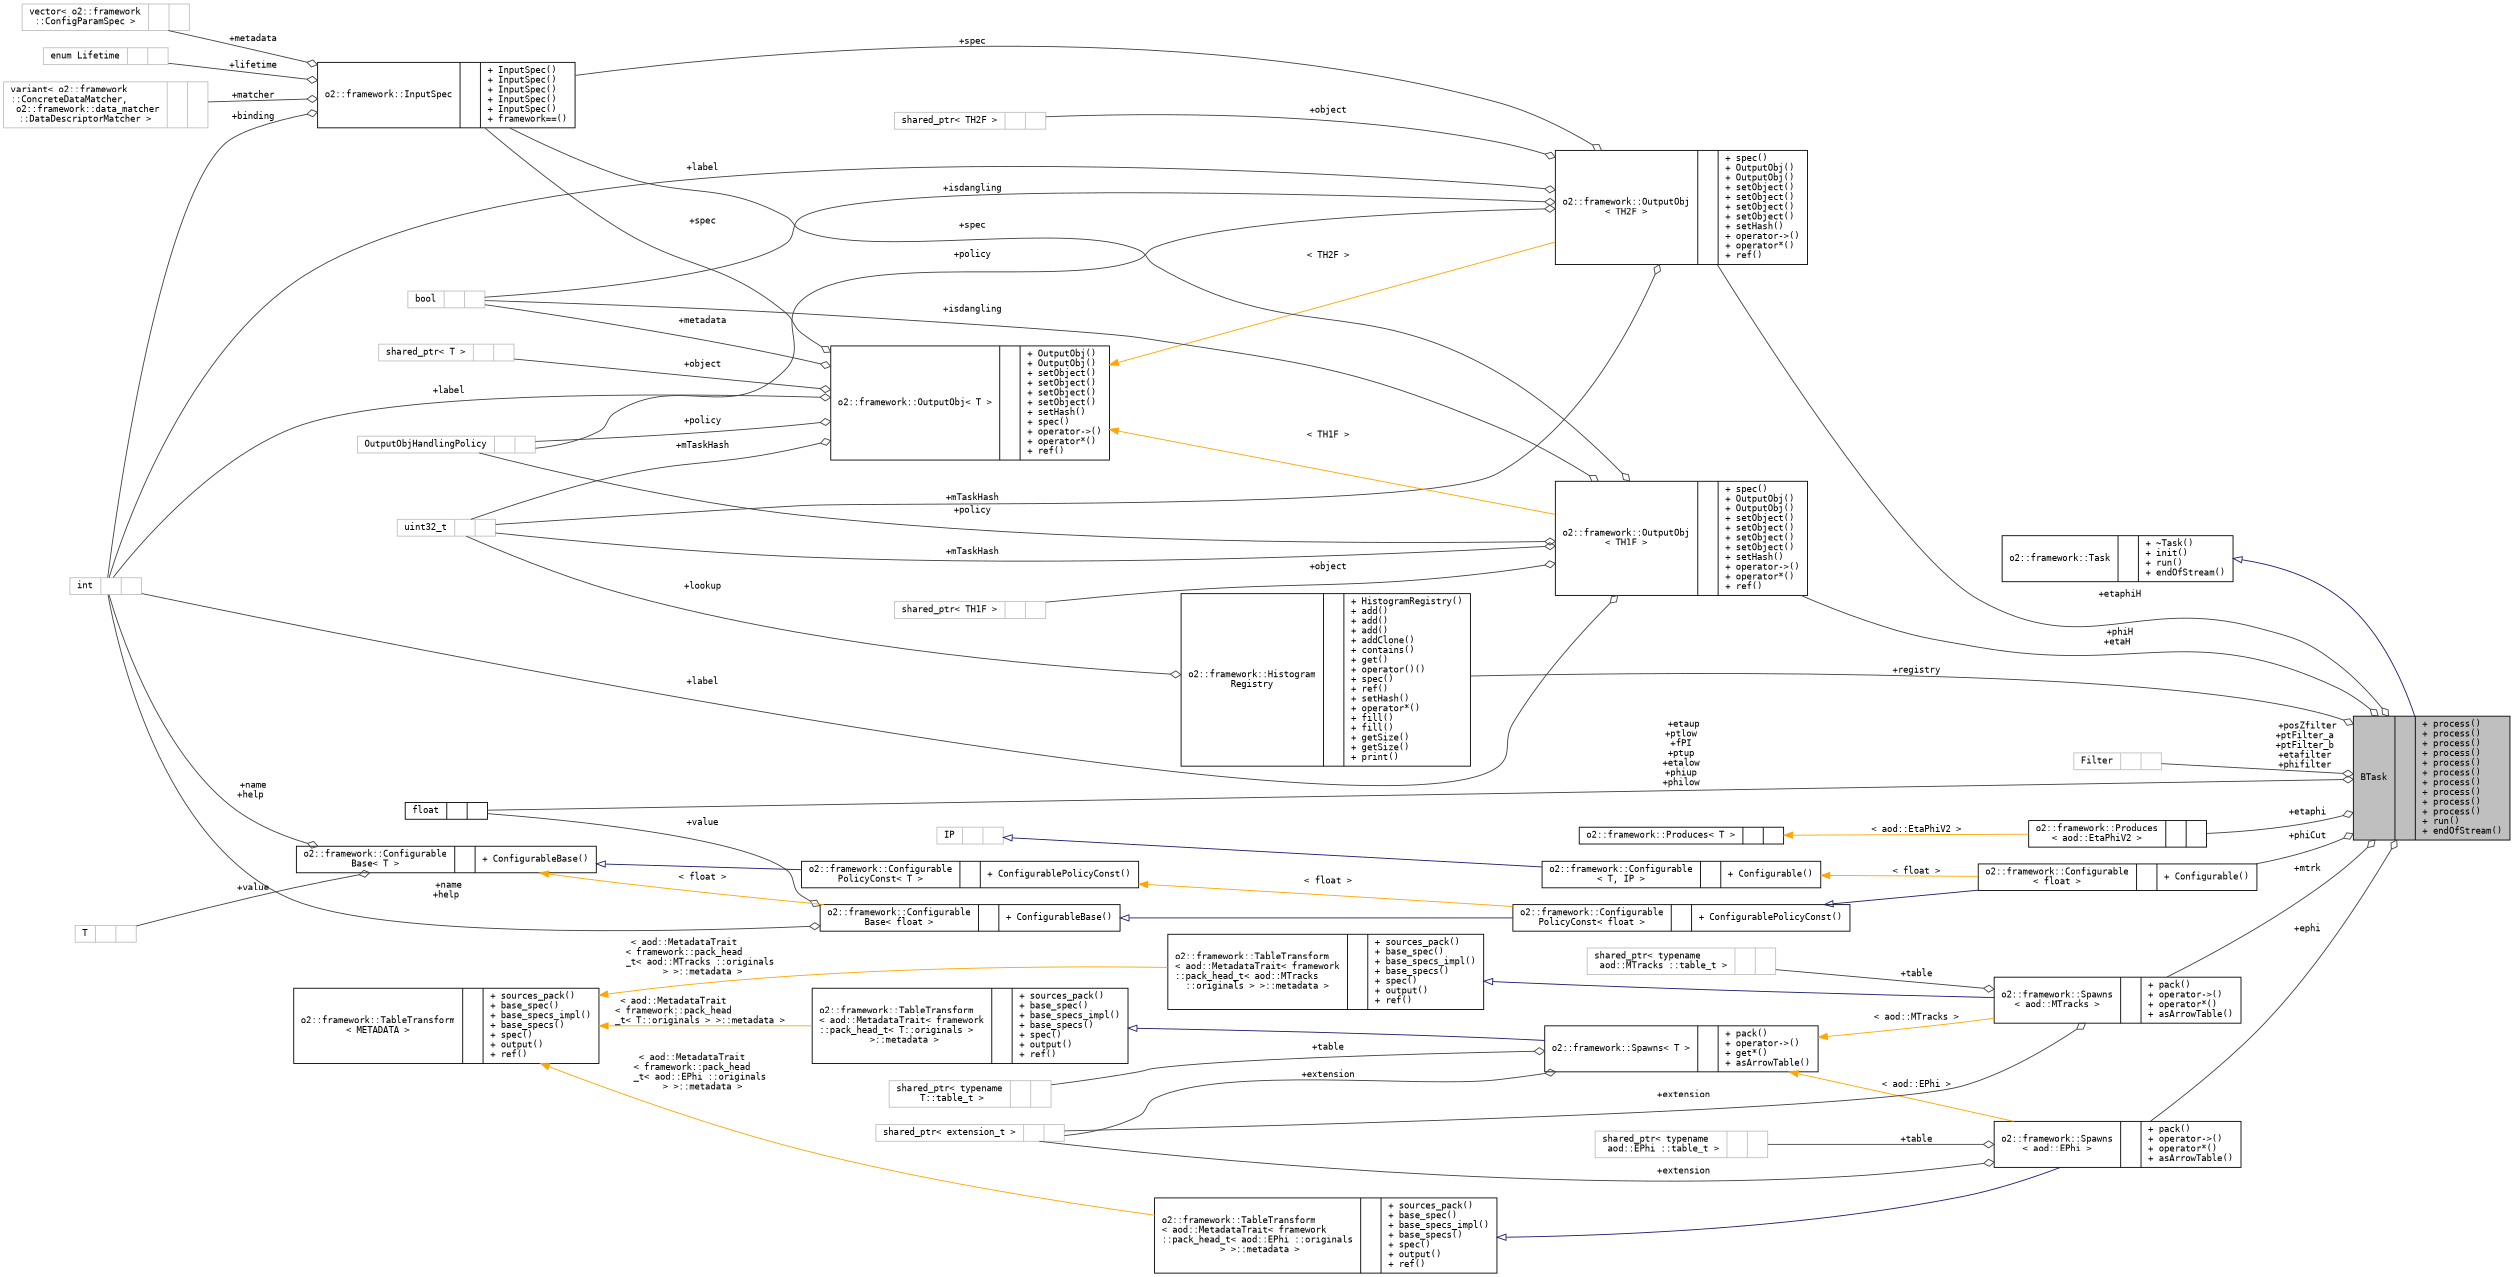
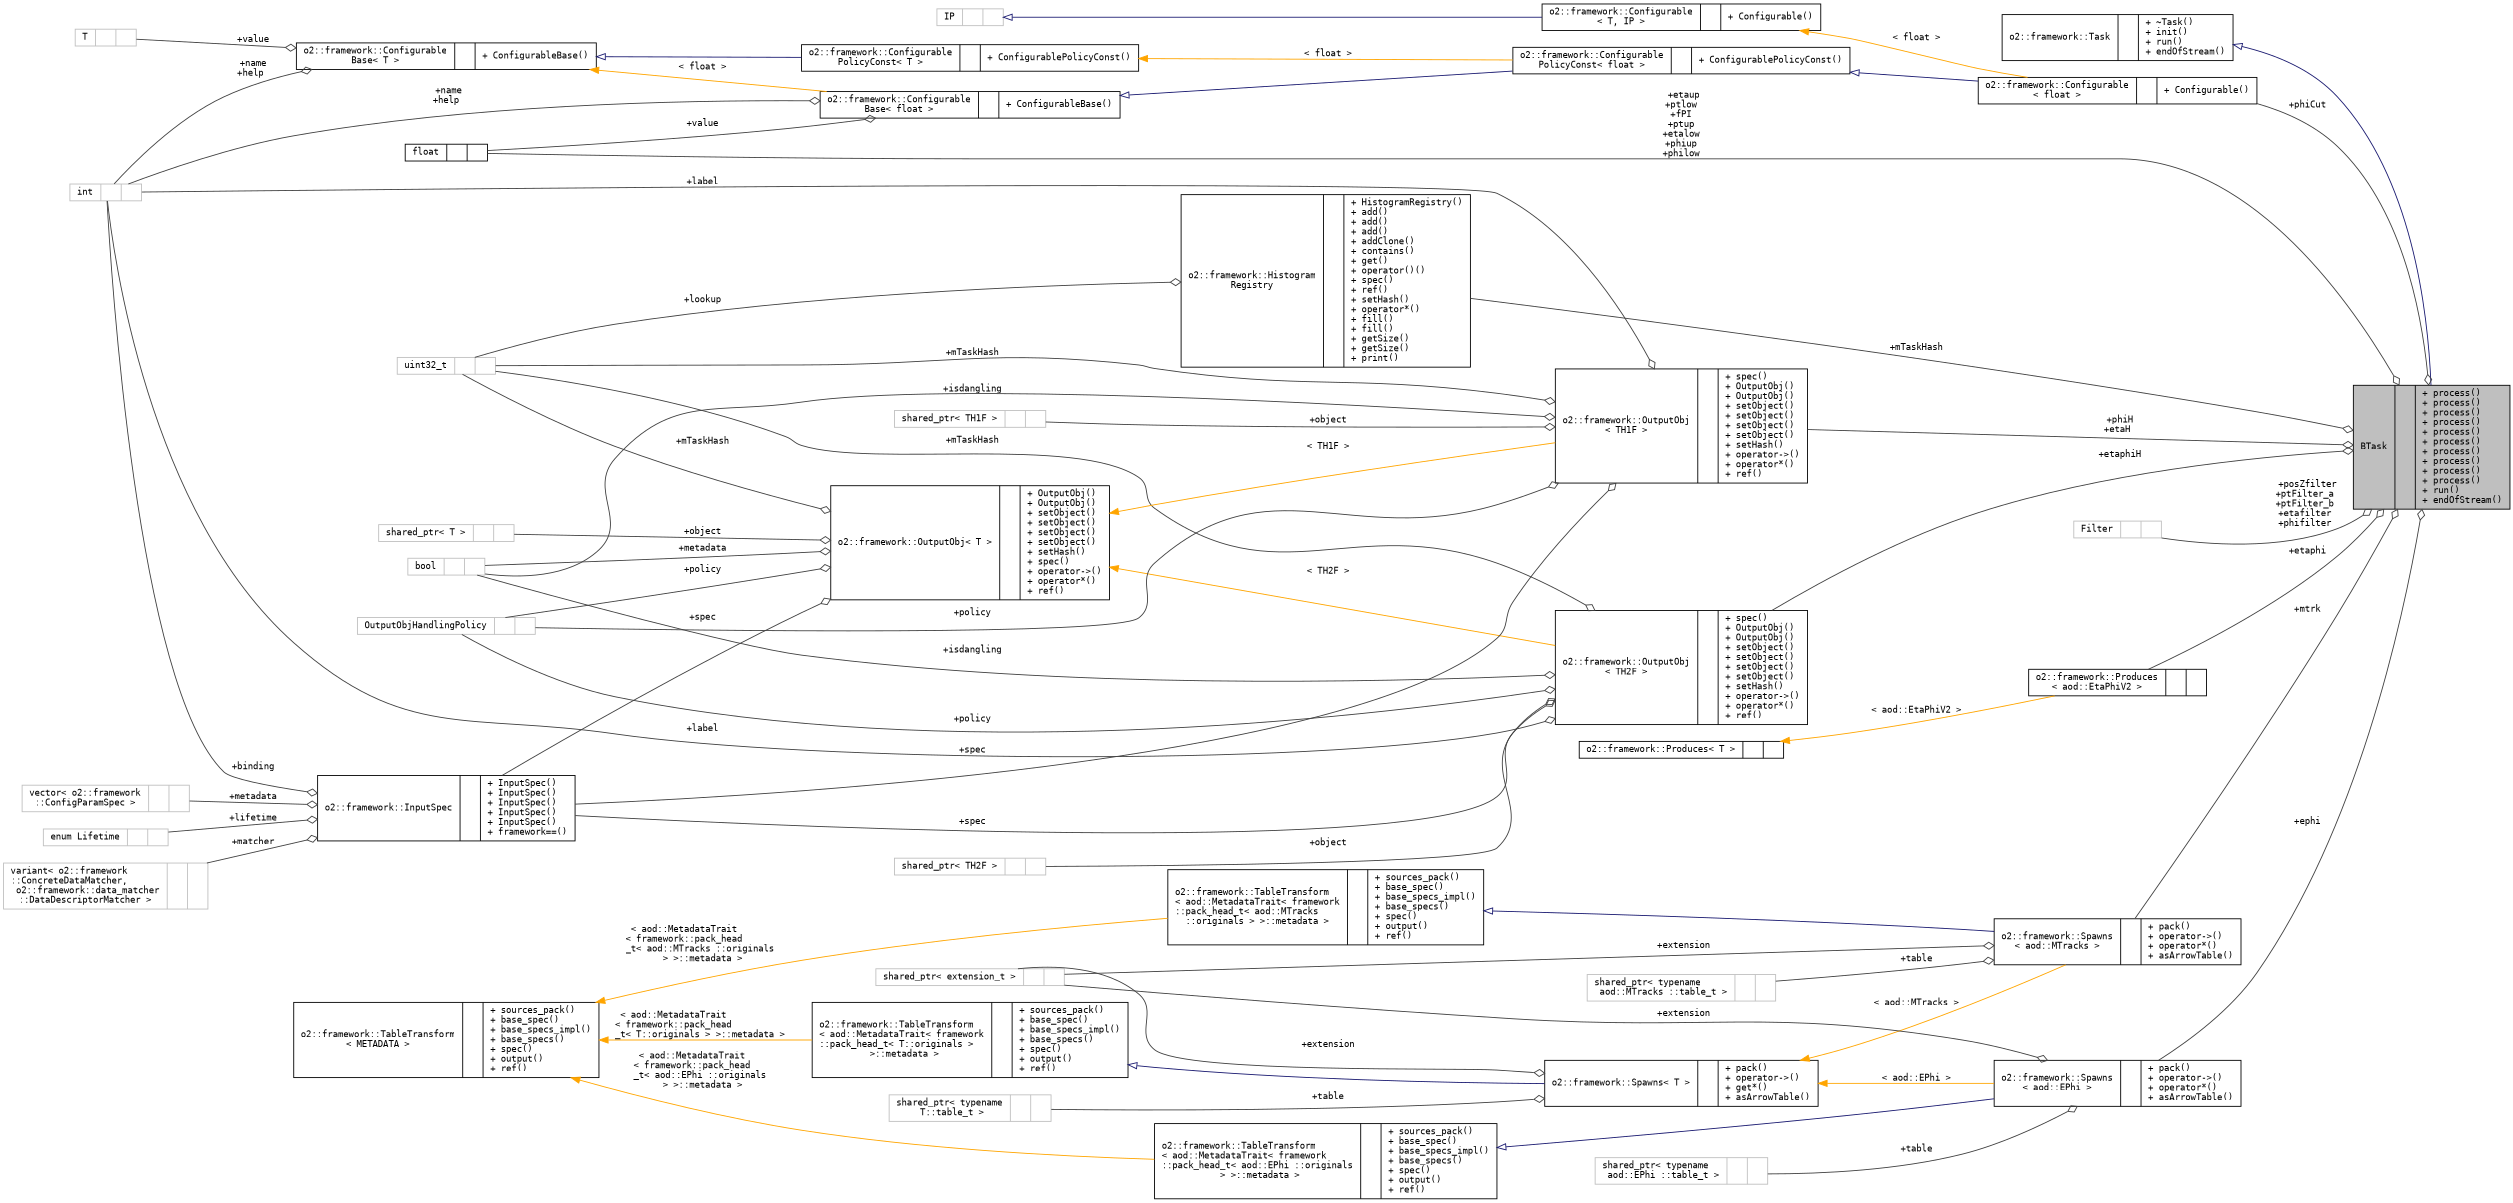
  digraph {
    fontname="DejaVu Sans Mono"
    rankdir=LR
    node [color=black fontname="DejaVu Sans Mono" fontsize=10 shape=record]
    edge [color=grey25 fontname="DejaVu Sans Mono" fontsize=10 labelfontname=Helvetica labelfontsize=10 style=solid arrowhead=odiamond]
    n1 [fillcolor=grey75 fontcolor=black height=0.2 label="{BTask\n||+ process()\l+ process()\l+ process()\l+ process()\l+ process()\l+ process()\l+ process()\l+ process()\l+ process()\l+ process()\l+ run()\l+ endOfStream()\l}" style=filled width=0.4]
    n2 [height=0.2 label="{o2::framework::Task\n||+ ~Task()\l+ init()\l+ run()\l+ endOfStream()\l}" width=0.4]
    n3 [height=0.2 label="{o2::framework::Histogram\lRegistry\n||+ HistogramRegistry()\l+ add()\l+ add()\l+ add()\l+ addClone()\l+ contains()\l+ get()\l+ operator()()\l+ spec()\l+ ref()\l+ setHash()\l+ operator*()\l+ fill()\l+ fill()\l+ getSize()\l+ getSize()\l+ print()\l}" width=0.4]
    n4 [color=grey75 height=0.2 label="{uint32_t\n||}" width=0.4]
    n5 [height=0.2 label="{o2::framework::OutputObj\l\< TH2F \>\n||+ spec()\l+ OutputObj()\l+ OutputObj()\l+ setObject()\l+ setObject()\l+ setObject()\l+ setObject()\l+ setHash()\l+ operator-\>()\l+ operator*()\l+ ref()\l}" width=0.4]
    n6 [height=0.2 label="{o2::framework::OutputObj\< T \>\n||+ OutputObj()\l+ OutputObj()\l+ setObject()\l+ setObject()\l+ setObject()\l+ setObject()\l+ setHash()\l+ spec()\l+ operator-\>()\l+ operator*()\l+ ref()\l}" width=0.4]
    n7 [height=0.2 label="{o2::framework::OutputObj\l\< TH1F \>\n||+ spec()\l+ OutputObj()\l+ OutputObj()\l+ setObject()\l+ setObject()\l+ setObject()\l+ setObject()\l+ setHash()\l+ operator-\>()\l+ operator*()\l+ ref()\l}" width=0.4]
    n8 [color=grey75 height=0.2 label="{Filter\n||}" width=0.4]
    n9 [height=0.2 label="{float\n||}" width=0.4]
    n10 [height=0.2 label="{o2::framework::Configurable\lBase\< float \>\n||+ ConfigurableBase()\l}" width=0.4]
    n11 [height=0.2 label="{o2::framework::Configurable\lPolicyConst\< float \>\n||+ ConfigurablePolicyConst()\l}" width=0.4]
    n12 [height=0.2 label="{o2::framework::Produces\l\< aod::EtaPhiV2 \>\n||}" width=0.4]
    n13 [height=0.2 label="{o2::framework::Produces\< T \>\n||}" width=0.4]
    n14 [height=0.2 label="{o2::framework::Configurable\l\< float \>\n||+ Configurable()\l}" width=0.4]
    n15 [color=grey75 height=0.2 label="{int\n||}" width=0.4]
    n16 [height=0.2 label="{o2::framework::Configurable\lBase\< T \>\n||+ ConfigurableBase()\l}" width=0.4]
    n17 [height=0.2 label="{o2::framework::InputSpec\n||+ InputSpec()\l+ InputSpec()\l+ InputSpec()\l+ InputSpec()\l+ InputSpec()\l+ framework==()\l}" width=0.4]
    n18 [height=0.2 label="{o2::framework::Configurable\lPolicyConst\< T \>\n||+ ConfigurablePolicyConst()\l}" width=0.4]
    n19 [color=grey75 height=0.2 label="{T\n||}" width=0.4]
    n20 [height=0.2 label="{o2::framework::Configurable\l\< T, IP \>\n||+ Configurable()\l}" width=0.4]
    n21 [color=grey75 height=0.2 label="{IP\n||}" width=0.4]
    n22 [height=0.2 label="{o2::framework::Spawns\l\< aod::MTracks \>\n||+ pack()\l+ operator-\>()\l+ operator*()\l+ asArrowTable()\l}" width=0.4]
    n23 [height=0.2 label="{o2::framework::TableTransform\l\< aod::MetadataTrait\< framework\l::pack_head_t\< aod::MTracks \l::originals \> \>::metadata \>\n||+ sources_pack()\l+ base_spec()\l+ base_specs_impl()\l+ base_specs()\l+ spec()\l+ output()\l+ ref()\l}" width=0.4]
    n24 [height=0.2 label="{o2::framework::TableTransform\l\< METADATA \>\n||+ sources_pack()\l+ base_spec()\l+ base_specs_impl()\l+ base_specs()\l+ spec()\l+ output()\l+ ref()\l}" width=0.4]
    n25 [height=0.2 label="{o2::framework::TableTransform\l\< aod::MetadataTrait\< framework\l::pack_head_t\< T::originals \>\l \>::metadata \>\n||+ sources_pack()\l+ base_spec()\l+ base_specs_impl()\l+ base_specs()\l+ spec()\l+ output()\l+ ref()\l}" width=0.4]
    n26 [height=0.2 label="{o2::framework::TableTransform\l\< aod::MetadataTrait\< framework\l::pack_head_t\< aod::EPhi ::originals\l \> \>::metadata \>\n||+ sources_pack()\l+ base_spec()\l+ base_specs_impl()\l+ base_specs()\l+ spec()\l+ output()\l+ ref()\l}" width=0.4]
    n27 [height=0.2 label="{o2::framework::Spawns\< T \>\n||+ pack()\l+ operator-\>()\l+ get*()\l+ asArrowTable()\l}" width=0.4]
    n28 [height=0.2 label="{o2::framework::Spawns\l\< aod::EPhi \>\n||+ pack()\l+ operator-\>()\l+ operator*()\l+ asArrowTable()\l}" width=0.4]
    n29 [color=grey75 height=0.2 label="{shared_ptr\< typename\l aod::MTracks ::table_t \>\n||}" width=0.4]
    n30 [color=grey75 height=0.2 label="{shared_ptr\< extension_t \>\n||}" width=0.4]
    n31 [color=grey75 height=0.2 label="{shared_ptr\< typename\l T::table_t \>\n||}" width=0.4]
    n32 [color=grey75 height=0.2 label="{OutputObjHandlingPolicy\n||}" width=0.4]
    n33 [color=grey75 height=0.2 label="{bool\n||}" width=0.4]
    n34 [color=grey75 height=0.2 label="{vector\< o2::framework\l::ConfigParamSpec \>\n||}" width=0.4]
    n35 [color=grey75 height=0.2 label="{enum Lifetime\n||}" width=0.4]
    n36 [color=grey75 height=0.2 label="{variant\< o2::framework\l::ConcreteDataMatcher,\l o2::framework::data_matcher\l::DataDescriptorMatcher \>\n||}" width=0.4]
    n37 [color=grey75 height=0.2 label="{shared_ptr\< TH2F \>\n||}" width=0.4]
    n38 [color=grey75 height=0.2 label="{shared_ptr\< T \>\n||}" width=0.4]
    n39 [color=grey75 height=0.2 label="{shared_ptr\< typename\l aod::EPhi ::table_t \>\n||}" width=0.4]
    n40 [color=grey75 height=0.2 label="{shared_ptr\< TH1F \>\n||}" width=0.4]
    n2 -> n1 [arrowtail=onormal color=midnightblue dir=back arrowhead=""]
-   n3 -> n1 [label=" +registry"]
+   n3 -> n1 [label=" +mTaskHash"]
    n4 -> n3 [label=" +lookup"]
    n4 -> n5 [label=" +mTaskHash"]
    n4 -> n6 [label=" +mTaskHash"]
    n4 -> n7 [label=" +mTaskHash"]
    n5 -> n1 [label=" +etaphiH"]
    n6 -> n5 [color=orange dir=back label=" \< TH2F \>" arrowhead=""]
    n6 -> n7 [color=orange dir=back label=" \< TH1F \>" arrowhead=""]
    n7 -> n1 [label=" +phiH\n+etaH"]
    n8 -> n1 [label=" +posZfilter\n+ptFilter_a\n+ptFilter_b\n+etafilter\n+phifilter"]
    n9 -> n1 [label=" +etaup\n+ptlow\n+fPI\n+ptup\n+etalow\n+phiup\n+philow"]
    n9 -> n10 [label=" +value"]
    n10 -> n11 [arrowtail=onormal color=midnightblue dir=back arrowhead=""]
    n11 -> n14 [arrowtail=onormal color=midnightblue dir=back arrowhead=""]
    n12 -> n1 [label=" +etaphi"]
    n13 -> n12 [color=orange dir=back label=" \< aod::EtaPhiV2 \>" arrowhead=""]
    n14 -> n1 [label=" +phiCut"]
    n15 -> n5 [label=" +label"]
-   n15 -> n6 [label=" +label"]
    n15 -> n7 [label=" +label"]
    n15 -> n10 [label=" +name\n+help"]
    n15 -> n16 [label=" +name\n+help"]
    n15 -> n17 [label=" +binding"]
    n16 -> n10 [color=orange dir=back label=" \< float \>" arrowhead=""]
    n16 -> n18 [arrowtail=onormal color=midnightblue dir=back arrowhead=""]
    n17 -> n5 [label=" +spec"]
    n17 -> n6 [label=" +spec"]
    n17 -> n7 [label=" +spec"]
    n18 -> n11 [color=orange dir=back label=" \< float \>" arrowhead=""]
    n19 -> n16 [label=" +value"]
    n20 -> n14 [color=orange dir=back label=" \< float \>" arrowhead=""]
    n21 -> n20 [arrowtail=onormal color=midnightblue dir=back arrowhead=""]
    n22 -> n1 [label=" +mtrk"]
    n23 -> n22 [arrowtail=onormal color=midnightblue dir=back arrowhead=""]
    n24 -> n23 [color=orange dir=back label=" \< aod::MetadataTrait\l\< framework::pack_head\l_t\< aod::MTracks ::originals\l \> \>::metadata \>" arrowhead=""]
    n24 -> n25 [color=orange dir=back label=" \< aod::MetadataTrait\l\< framework::pack_head\l_t\< T::originals \> \>::metadata \>" arrowhead=""]
    n24 -> n26 [color=orange dir=back label=" \< aod::MetadataTrait\l\< framework::pack_head\l_t\< aod::EPhi ::originals\l \> \>::metadata \>" arrowhead=""]
    n25 -> n27 [arrowtail=onormal color=midnightblue dir=back arrowhead=""]
    n26 -> n28 [arrowtail=onormal color=midnightblue dir=back arrowhead=""]
    n27 -> n22 [color=orange dir=back label=" \< aod::MTracks \>" arrowhead=""]
    n27 -> n28 [color=orange dir=back label=" \< aod::EPhi \>" arrowhead=""]
    n28 -> n1 [label=" +ephi"]
    n29 -> n22 [label=" +table"]
    n30 -> n22 [label=" +extension"]
    n30 -> n27 [label=" +extension"]
    n30 -> n28 [label=" +extension"]
    n31 -> n27 [label=" +table"]
    n32 -> n5 [label=" +policy"]
    n32 -> n6 [label=" +policy"]
    n32 -> n7 [label=" +policy"]
    n33 -> n5 [label=" +isdangling"]
    n33 -> n6 [label=" +metadata"]
    n33 -> n7 [label=" +isdangling"]
    n34 -> n17 [label=" +metadata"]
    n35 -> n17 [label=" +lifetime"]
    n36 -> n17 [label=" +matcher"]
    n37 -> n5 [label=" +object"]
    n38 -> n6 [label=" +object"]
    n39 -> n28 [label=" +table"]
    n40 -> n7 [label=" +object"]
  }
